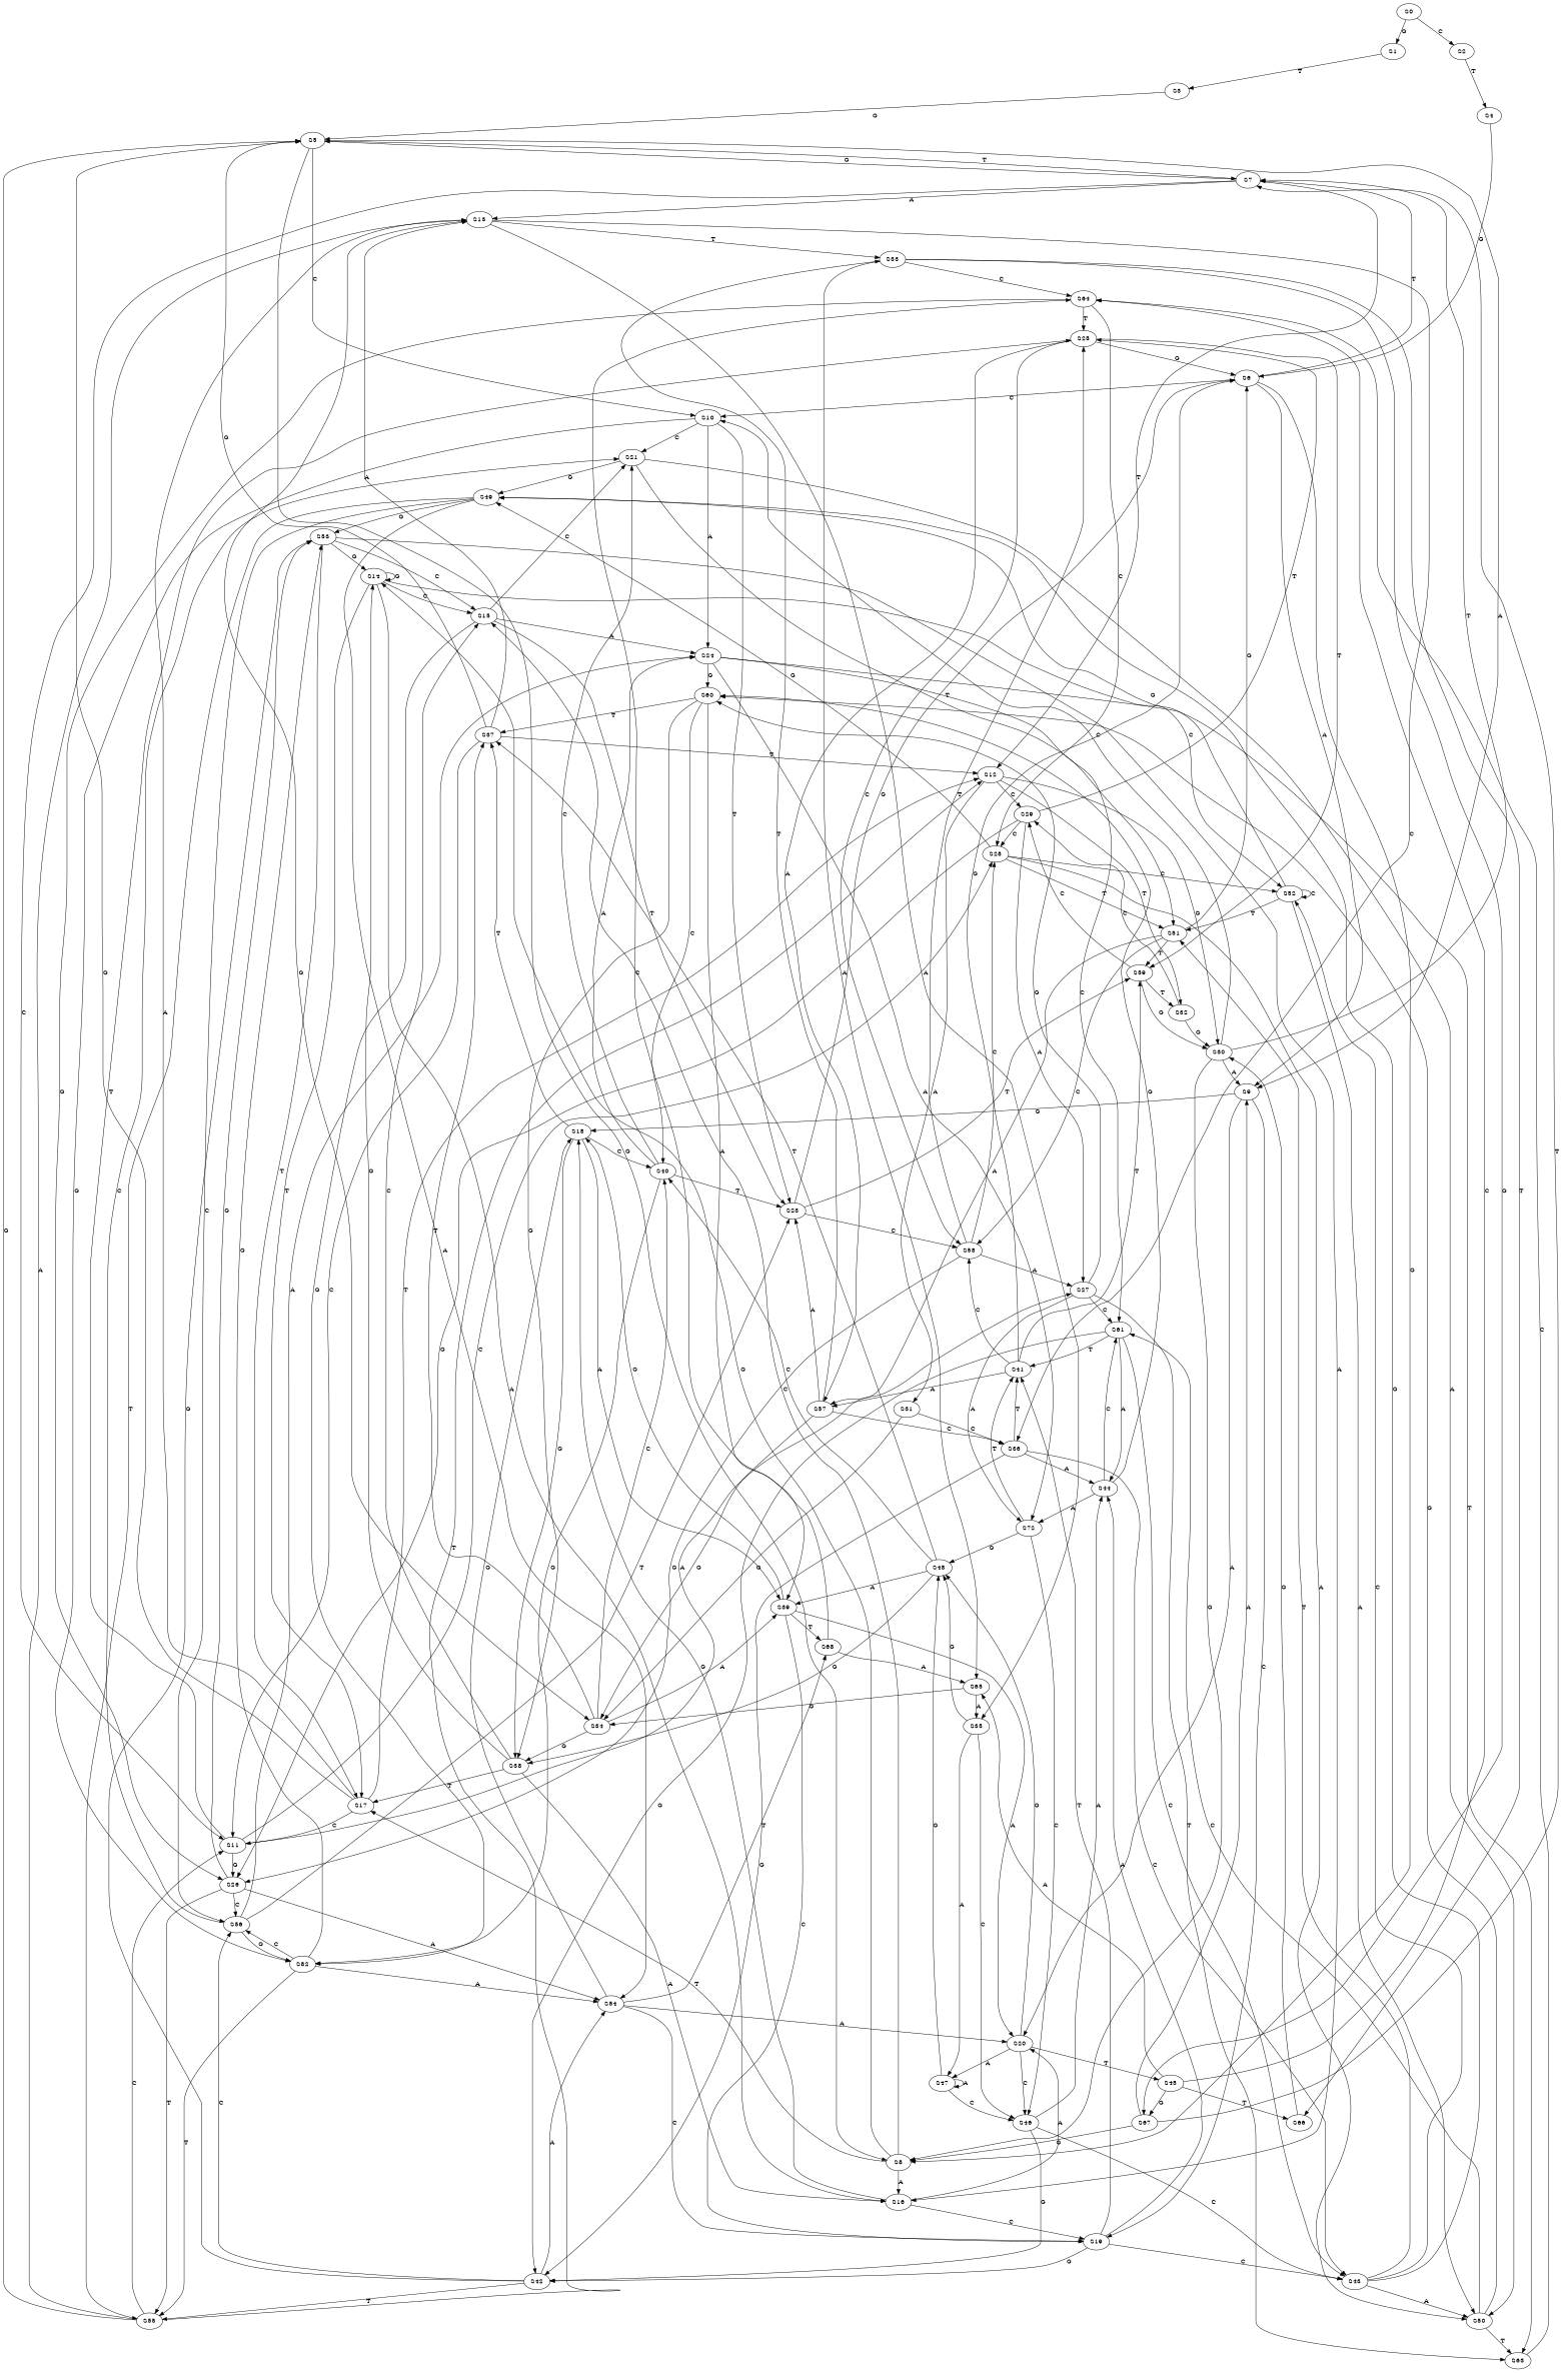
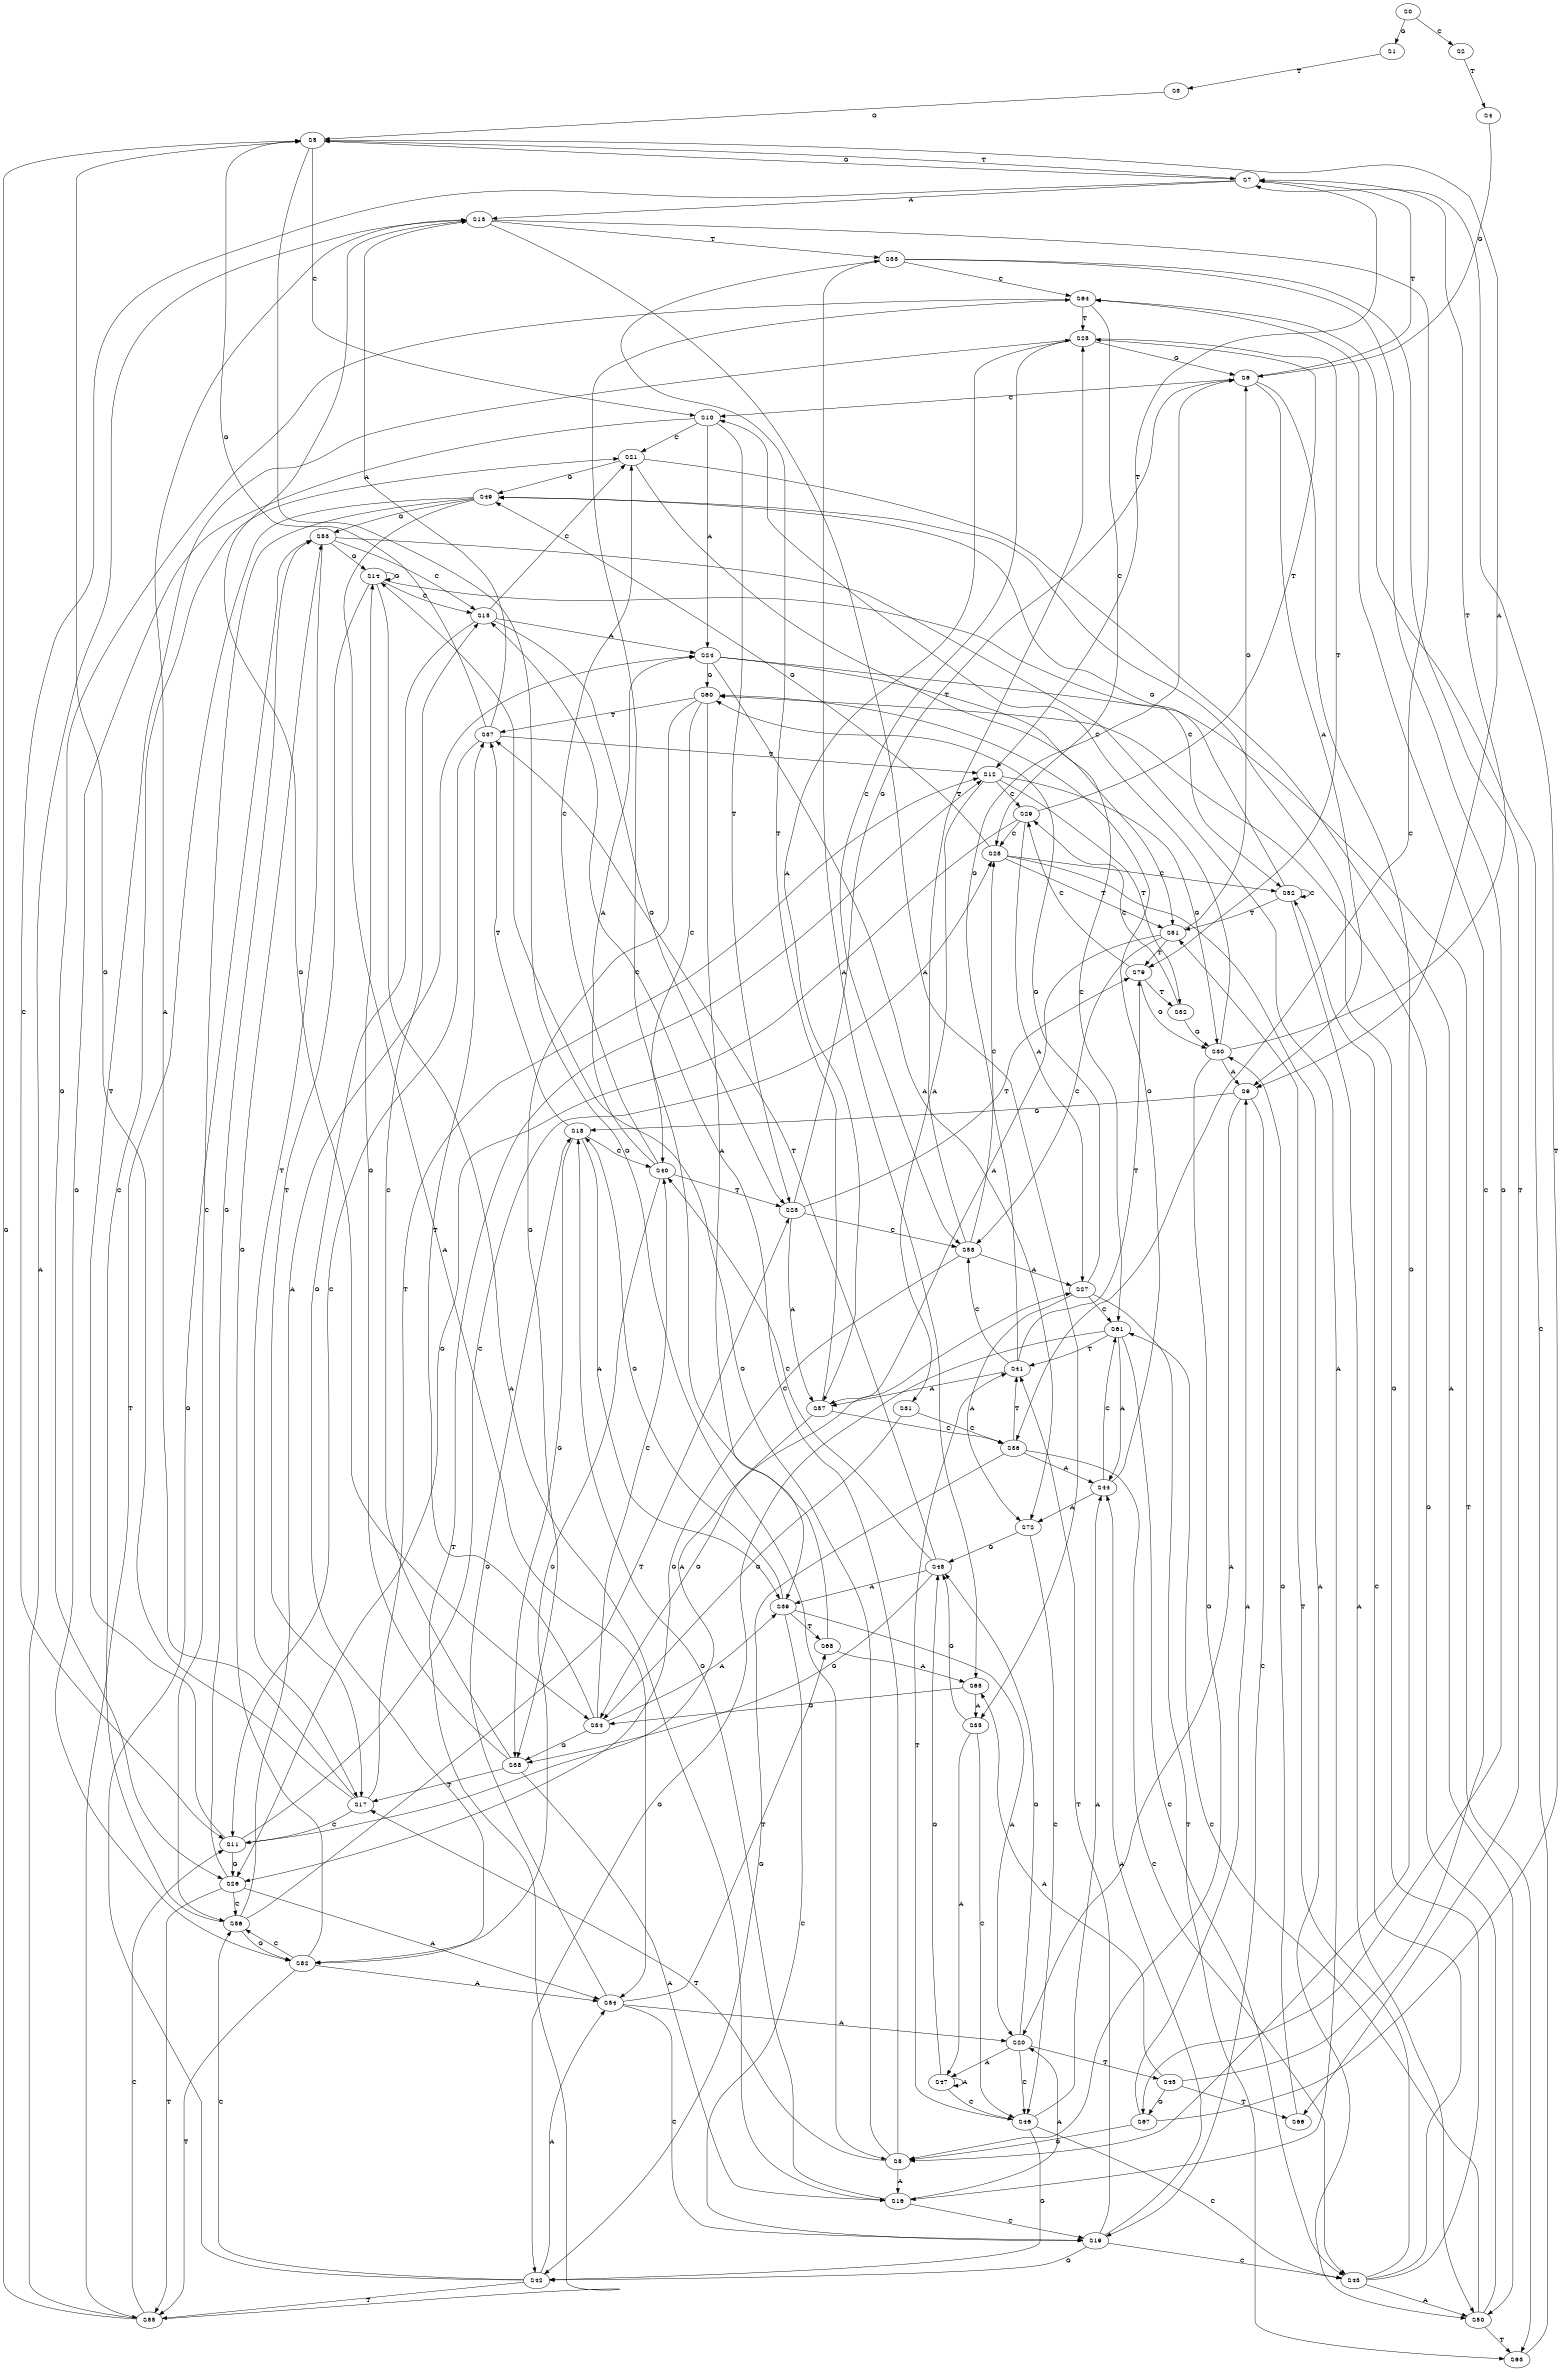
  strict digraph {
    S0
    S1
    S2
    S3
    S4
    S5
    S6
    S7
    S8
    S9
    S10
    S11
    S12
    S13
    S14
    S15
    S16
    S17
    S18
    S19
    S20
    S21
    n23 [label=S82]
    S23
    S24
    S25
    S26
    S27
    S28
    S29
    S30
    S31
    S32
    S33
    S34
    S35
    S36
    S52
    S37
    S38
    S39
    S40
    S41
    S42
    S43
    S44
    S45
    S46
    S47
    S48
    S49
    S50
    S51
    S53
    S54
    S55
    S56
    S57
    S58
-   S59
+   S59 [label=S79]
    S60
    S61
    n63 [label=S72]
    S63
    S64
    S65
    S66
    S67
    S68
    S0 -> S1 [label=G]
    S0 -> S2 [label=C]
    S1 -> S3 [label=T]
    S2 -> S4 [label=T]
    S3 -> S5 [label=G]
    S4 -> S6 [label=G]
    S5 -> S7 [label=T]
    S5 -> S8 [label=G]
    S5 -> S9 [label=A]
    S5 -> S10 [label=C]
    S6 -> S7 [label=T]
    S6 -> S8 [label=G]
    S6 -> S9 [label=A]
    S6 -> S10 [label=C]
    S7 -> S5 [label=G]
    S7 -> S11 [label=C]
    S7 -> S12 [label=T]
    S7 -> S13 [label=A]
    S8 -> S14 [label=G]
    S8 -> S15 [label=C]
    S8 -> S16 [label=A]
    S8 -> S17 [label=T]
    S9 -> S18 [label=G]
    S9 -> S19 [label=C]
    S9 -> S20 [label=A]
    S10 -> S21 [label=C]
    S10 -> n23 [label=G]
    S10 -> S23 [label=T]
    S10 -> S24 [label=A]
    S11 -> S25 [label=T]
    S11 -> S26 [label=G]
    S11 -> S27 [label=A]
    S11 -> S28 [label=C]
    S12 -> S29 [label=C]
    S12 -> S30 [label=G]
    S12 -> S31 [label=A]
    S12 -> S32 [label=T]
    S13 -> S33 [label=T]
    S13 -> S34 [label=G]
    S13 -> S35 [label=A]
    S13 -> S36 [label=C]
    S14 -> S14 [label=G]
    S14 -> S15 [label=C]
    S14 -> S16 [label=A]
    S14 -> S17 [label=T]
    S14 -> S52 [label=C]
    S15 -> S21 [label=C]
    S15 -> n23 [label=G]
-   S15 -> S23 [label=T]
+   S15 -> S23 [label=G]
    S15 -> S24 [label=A]
    S16 -> S18 [label=G]
    S16 -> S19 [label=C]
    S16 -> S20 [label=A]
    S17 -> S5 [label=G]
    S17 -> S11 [label=C]
    S17 -> S12 [label=T]
    S17 -> S13 [label=A]
    S18 -> S37 [label=T]
    S18 -> S38 [label=G]
    S18 -> S39 [label=A]
    S18 -> S40 [label=C]
    S19 -> S41 [label=T]
    S19 -> S42 [label=G]
    S19 -> S43 [label=C]
    S19 -> S44 [label=A]
    S20 -> S45 [label=T]
    S20 -> S46 [label=C]
    S20 -> S47 [label=A]
    S20 -> S48 [label=G]
    S21 -> S49 [label=G]
    S21 -> S50 [label=A]
    S21 -> S51 [label=T]
    n23 -> S53 [label=G]
    n23 -> S54 [label=A]
    n23 -> S55 [label=T]
    n23 -> S56 [label=C]
    S23 -> S6 [label=G]
-   S57 -> S23 [label=A]
+   S23 -> S57 [label=A]
    S23 -> S58 [label=C]
    S23 -> S59 [label=T]
    S24 -> S60 [label=G]
    S24 -> S61 [label=C]
    S24 -> n63 [label=A]
    S24 -> S63 [label=T]
    S25 -> S6 [label=G]
    S25 -> S57 [label=A]
    S25 -> S58 [label=C]
    S25 -> S59 [label=T]
    S26 -> S53 [label=G]
    S26 -> S54 [label=A]
    S26 -> S55 [label=T]
    S26 -> S56 [label=C]
    S27 -> S60 [label=G]
    S27 -> S61 [label=C]
    S27 -> n63 [label=A]
    S27 -> S63 [label=T]
    S28 -> S52 [label=C]
    S28 -> S49 [label=G]
    S28 -> S50 [label=A]
    S28 -> S51 [label=T]
    S29 -> S25 [label=T]
    S29 -> S26 [label=G]
    S29 -> S27 [label=A]
    S29 -> S28 [label=C]
    S30 -> S7 [label=T]
    S30 -> S8 [label=G]
    S30 -> S9 [label=A]
    S30 -> S10 [label=C]
    S31 -> S34 [label=G]
    S31 -> S36 [label=C]
    S32 -> S29 [label=C]
    S32 -> S30 [label=G]
    S33 -> S64 [label=C]
    S33 -> S65 [label=A]
    S33 -> S66 [label=T]
    S33 -> S67 [label=G]
    S34 -> S37 [label=T]
    S34 -> S38 [label=G]
    S34 -> S39 [label=A]
    S34 -> S40 [label=C]
    S35 -> S46 [label=C]
    S35 -> S47 [label=A]
    S35 -> S48 [label=G]
    S36 -> S41 [label=T]
    S36 -> S42 [label=G]
    S36 -> S43 [label=C]
    S36 -> S44 [label=A]
    S52 -> S52 [label=C]
    S52 -> S49 [label=G]
    S52 -> S50 [label=A]
    S52 -> S51 [label=T]
    S37 -> S5 [label=G]
    S37 -> S11 [label=C]
    S37 -> S12 [label=T]
    S37 -> S13 [label=A]
    S38 -> S14 [label=G]
    S38 -> S15 [label=C]
    S38 -> S16 [label=A]
    S38 -> S17 [label=T]
    S39 -> S18 [label=G]
    S39 -> S19 [label=C]
    S39 -> S20 [label=A]
    S39 -> S68 [label=T]
    S40 -> S21 [label=C]
    S40 -> n23 [label=G]
    S40 -> S23 [label=T]
    S40 -> S24 [label=A]
    S41 -> S6 [label=G]
    S41 -> S57 [label=A]
    S41 -> S58 [label=C]
    S41 -> S59 [label=T]
    S42 -> S53 [label=G]
    S42 -> S54 [label=A]
    S42 -> S55 [label=T]
    S42 -> S56 [label=C]
    S43 -> S52 [label=C]
    S43 -> S49 [label=G]
    S43 -> S50 [label=A]
    S43 -> S51 [label=T]
    S44 -> S60 [label=G]
    S44 -> S61 [label=C]
    S44 -> n63 [label=A]
    S45 -> S64 [label=C]
    S45 -> S65 [label=A]
    S45 -> S66 [label=T]
    S45 -> S67 [label=G]
-   n63 -> S41 [label=T]
+   S46 -> S41 [label=T]
    S46 -> S42 [label=G]
    S46 -> S43 [label=C]
    S46 -> S44 [label=A]
    S47 -> S46 [label=C]
    S47 -> S47 [label=A]
    S47 -> S48 [label=G]
    S48 -> S37 [label=T]
    S48 -> S38 [label=G]
    S48 -> S39 [label=A]
    S48 -> S40 [label=C]
    S49 -> S53 [label=G]
    S49 -> S54 [label=A]
    S49 -> S55 [label=T]
    S49 -> S56 [label=C]
    S50 -> S60 [label=G]
    S50 -> S61 [label=C]
    S50 -> S63 [label=T]
    S51 -> S6 [label=G]
    S51 -> S57 [label=A]
    S51 -> S58 [label=C]
    S51 -> S59 [label=T]
    S53 -> S14 [label=G]
    S53 -> S15 [label=C]
    S53 -> S16 [label=A]
    S53 -> S17 [label=T]
    S54 -> S18 [label=G]
    S54 -> S19 [label=C]
    S54 -> S20 [label=A]
    S54 -> S68 [label=T]
    S55 -> S5 [label=G]
    S55 -> S11 [label=C]
    S55 -> S12 [label=T]
    S55 -> S13 [label=A]
    S56 -> S21 [label=C]
    S56 -> n23 [label=G]
    S56 -> S23 [label=T]
    S56 -> S24 [label=A]
    S57 -> S33 [label=T]
    S57 -> S34 [label=G]
    S57 -> S36 [label=C]
    S58 -> S25 [label=T]
    S58 -> S26 [label=G]
    S58 -> S27 [label=A]
    S58 -> S28 [label=C]
    S59 -> S29 [label=C]
    S59 -> S30 [label=G]
    S59 -> S32 [label=T]
    S60 -> S37 [label=T]
    S60 -> S38 [label=G]
    S60 -> S39 [label=A]
    S60 -> S40 [label=C]
    S61 -> S41 [label=T]
    S61 -> S42 [label=G]
    S61 -> S43 [label=C]
    S61 -> S44 [label=A]
    n63 -> S46 [label=C]
    n63 -> S48 [label=G]
    S63 -> S64 [label=C]
    S64 -> S25 [label=T]
    S64 -> S26 [label=G]
    S64 -> S28 [label=C]
    S65 -> S34 [label=G]
    S65 -> S35 [label=A]
    S66 -> S30 [label=G]
    S67 -> S7 [label=T]
    S67 -> S8 [label=G]
    S67 -> S9 [label=A]
    S68 -> S64 [label=C]
    S68 -> S65 [label=A]
  }
